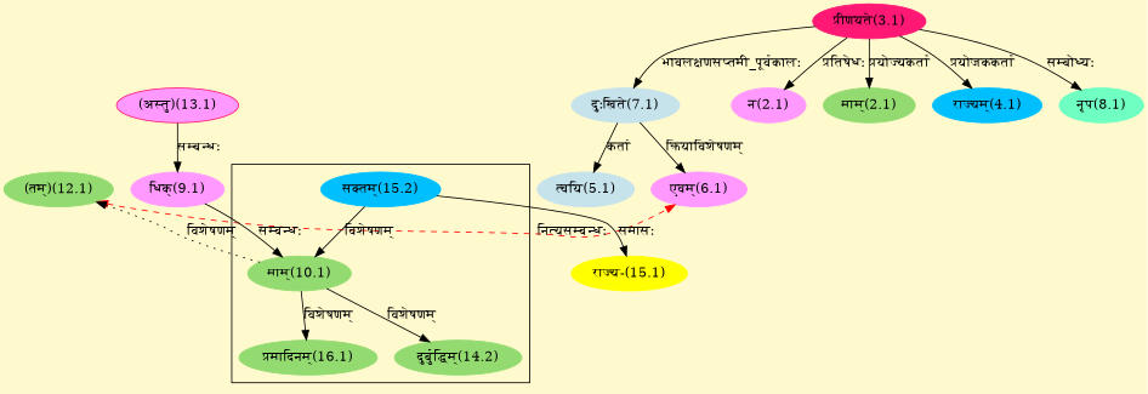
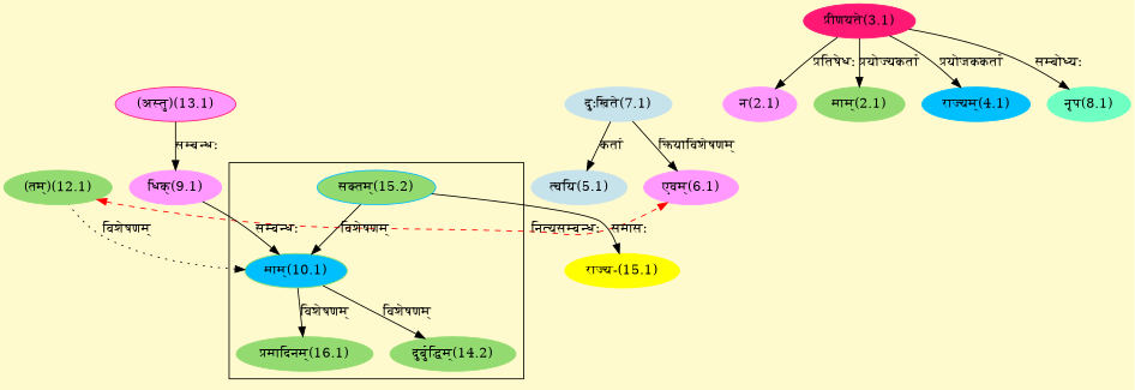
  digraph {
    bgcolor=lemonchiffon1
    compound=true
    rankdir=BT
    node [color="#93DB70" style=filled]
    edge [dir=back]
    n1 [label="(तम्)(12.1)"]
    n2 [color="#FF99FF" label="एवम्(6.1)"]
-   n3 [label="माम्(10.1)"]
+   n3 [label="माम्(10.1)" fillcolor="#00BFFF"]
    n4 [label="दुर्बुद्धिम्(14.2)"]
-   n5 [color="#00BFFF" label="सक्तम्(15.2)"]
+   n5 [color="#00BFFF" label="सक्तम्(15.2)" fillcolor="#93DB70"]
    n6 [label="प्रमादिनम्(16.1)"]
    n7 [color="#C6E2EB" label="दुःखिते(7.1)"]
    n8 [color="#FF99FF" label="धिक्(9.1)"]
    n9 [color="#FF1975" fillcolor="#FF99FF" label="(अस्तु)(13.1)"]
    n10 [color="#FF99FF" label="न(2.1)"]
    n11 [color="#FF1975" label="प्रीणयते(3.1)"]
    n12 [label="माम्(2.1)"]
    n13 [color="#00BFFF" label="राज्यम्(4.1)"]
    n14 [color="#C6E2EB" label="त्वयि(5.1)"]
    n15 [color="#6FFFC3" label="नृप(8.1)"]
    n16 [color="#FFFF00" label="राज्य-(15.1)"]
    subgraph sub_1 {
      rank=same
      n1
      n2
    }
    subgraph cluster_2 {
      n3
      n4
      n5
      n6
    }
    n1 -> n2 [color=red dir=both label="नित्यसम्बन्धः" style=dashed]
-   n1 -> n3 [label="विशेषणम्" style=dotted]
+   n3 -> n1 [label="विशेषणम्" style=dotted]
    n2 -> n7 [label="क्रियाविशेषणम्"]
    n3 -> n5 [label="विशेषणम्"]
    n3 -> n8 [label="सम्बन्धः"]
    n4 -> n3 [label="विशेषणम्"]
    n6 -> n3 [label="विशेषणम्"]
-   n7 -> n11 [label="भावलक्षणसप्तमी_पूर्वकालः"]
    n8 -> n9 [label="सम्बन्धः"]
    n10 -> n11 [label="प्रतिषेधः"]
    n12 -> n11 [label="प्रयोज्यकर्ता"]
    n13 -> n11 [label="प्रयोजककर्ता"]
    n14 -> n7 [label="कर्ता"]
    n15 -> n11 [label="सम्बोध्यः"]
    n16 -> n5 [label="समासः"]
  }
